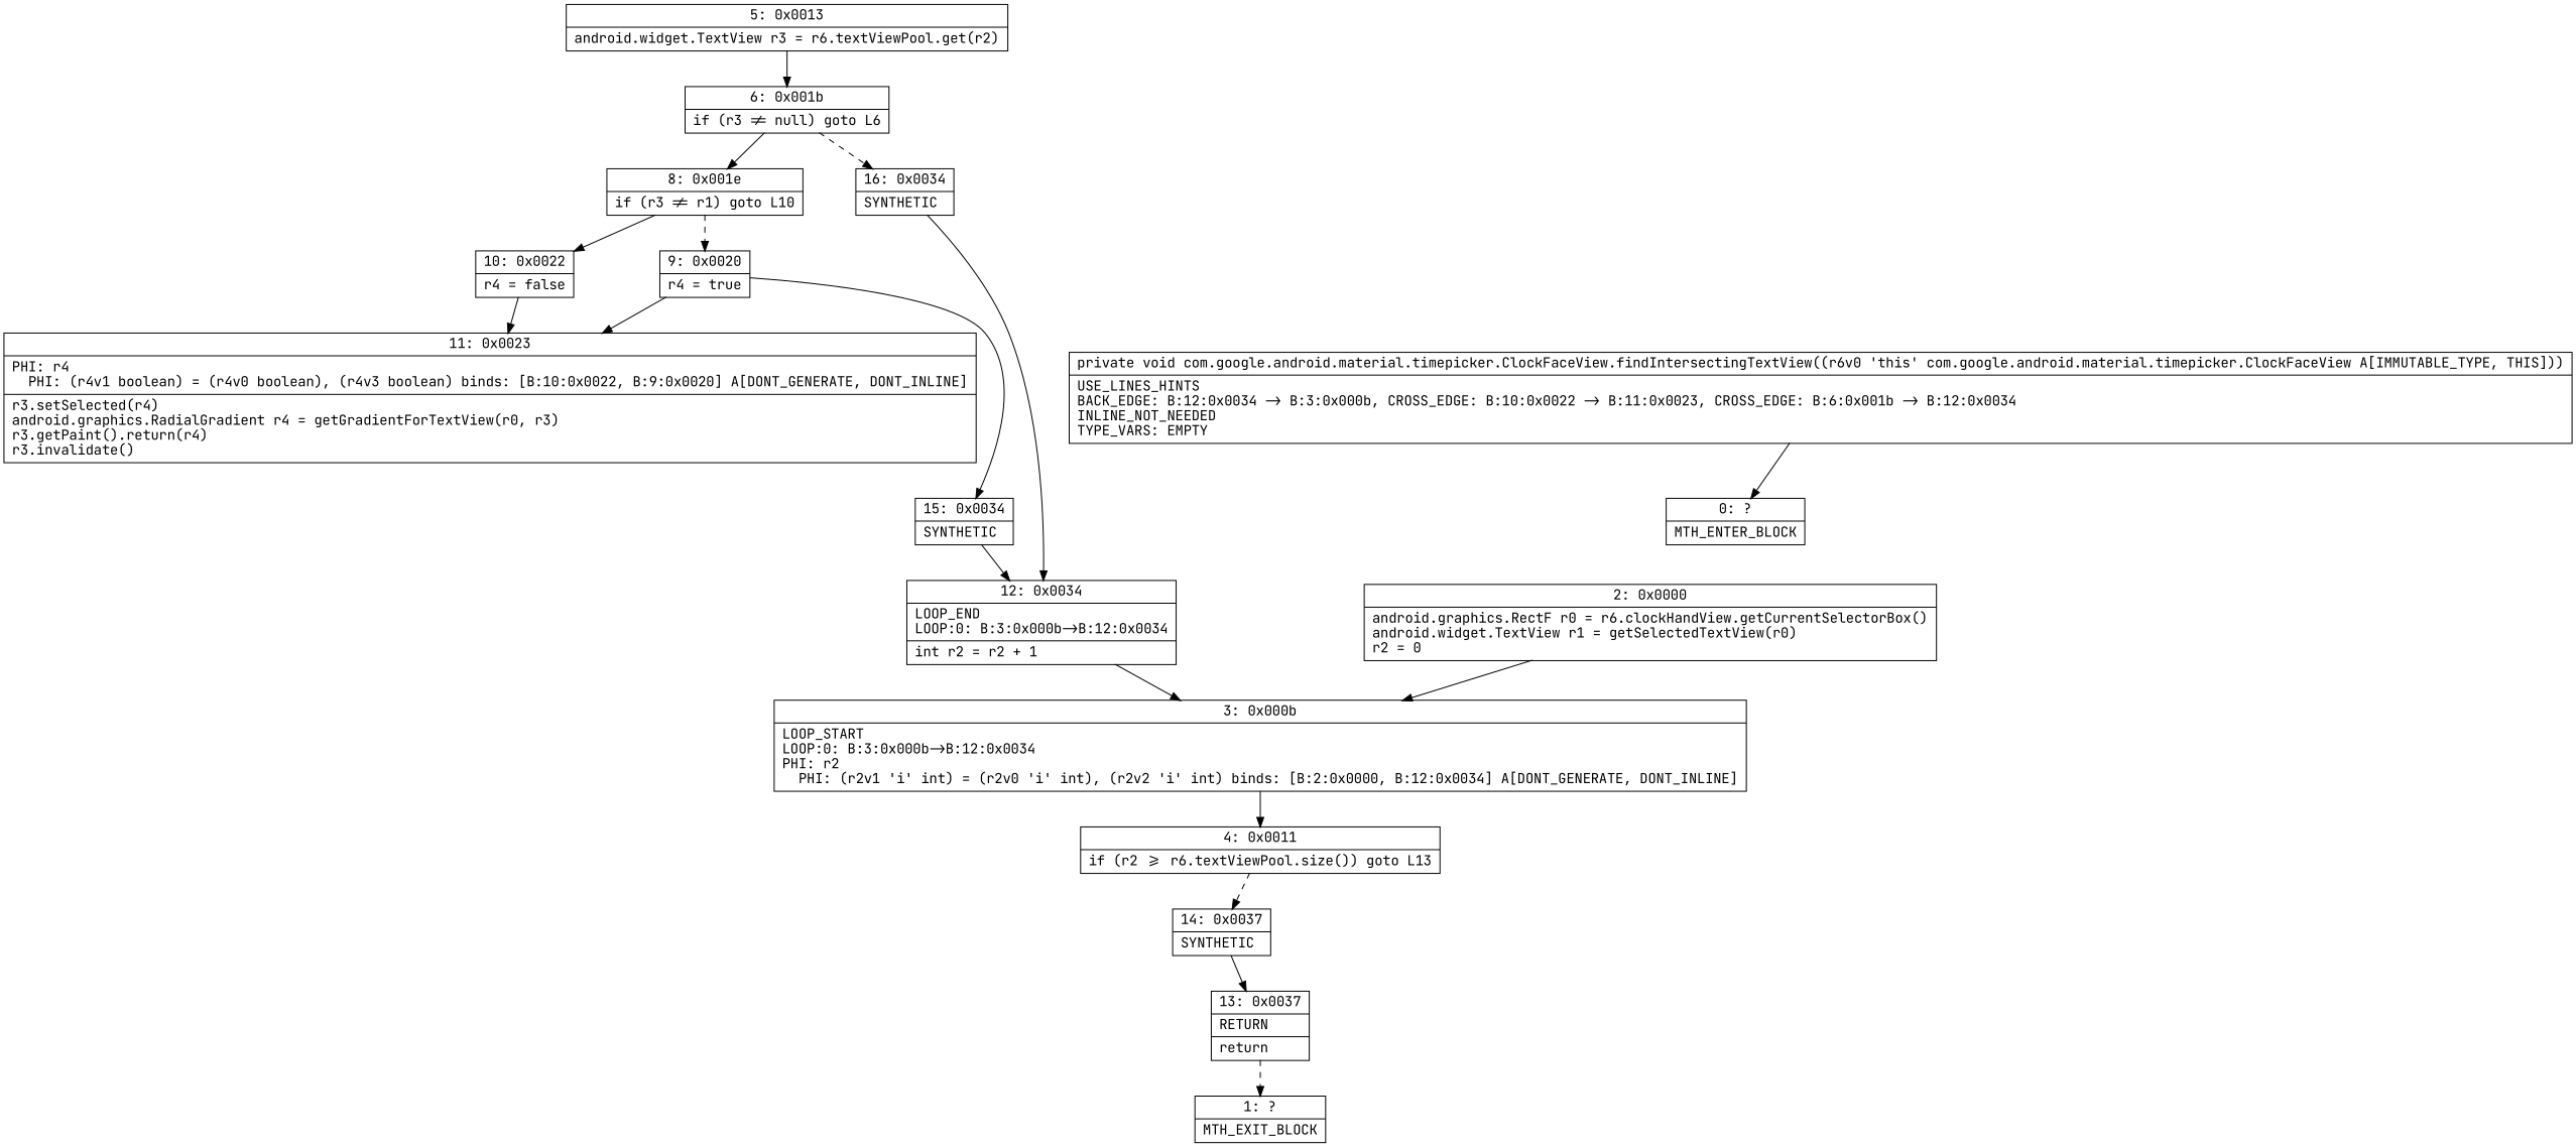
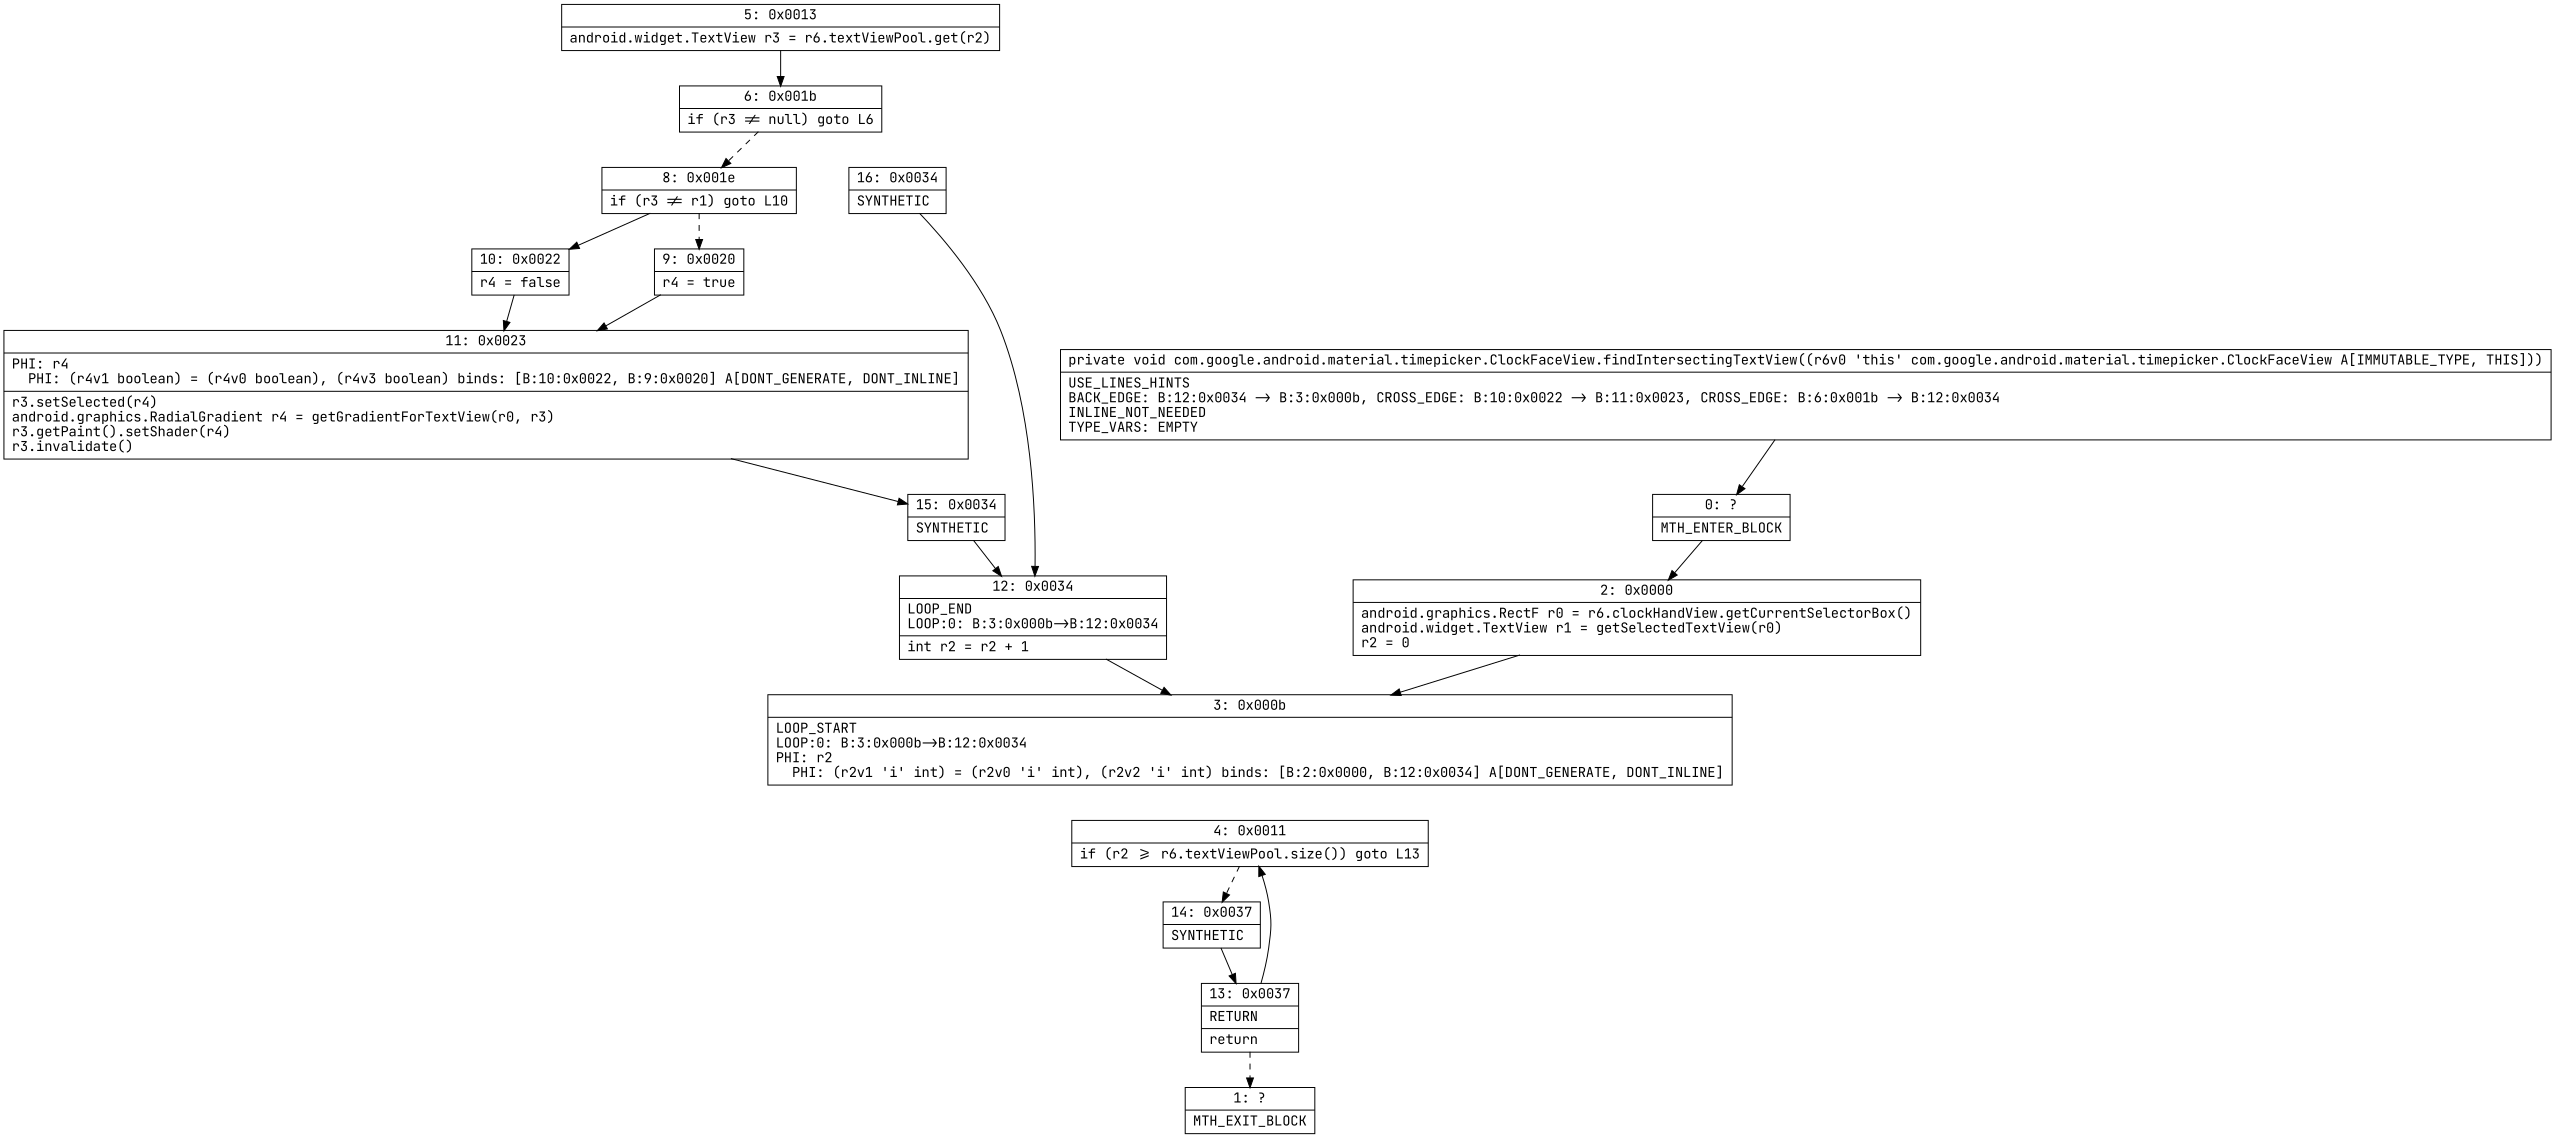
  digraph {
    fontname="JetBrains Mono"
    node [fontname="JetBrains Mono" shape=record]
    edge [fontname="JetBrains Mono"]
    n1 [label="{0\:\ ?|MTH_ENTER_BLOCK\l}"]
    n2 [label="{2\:\ 0x0000|android.graphics.RectF r0 = r6.clockHandView.getCurrentSelectorBox()\landroid.widget.TextView r1 = getSelectedTextView(r0)\lr2 = 0\l}"]
    n3 [label="{3\:\ 0x000b|LOOP_START\lLOOP:0: B:3:0x000b\-\>B:12:0x0034\lPHI: r2 \l  PHI: (r2v1 'i' int) = (r2v0 'i' int), (r2v2 'i' int) binds: [B:2:0x0000, B:12:0x0034] A[DONT_GENERATE, DONT_INLINE]\l}"]
    n4 [label="{4\:\ 0x0011|if (r2 \>= r6.textViewPool.size()) goto L13\l}"]
    n5 [label="{14\:\ 0x0037|SYNTHETIC\l}"]
    n6 [label="{5\:\ 0x0013|android.widget.TextView r3 = r6.textViewPool.get(r2)\l}"]
    n7 [label="{6\:\ 0x001b|if (r3 != null) goto L6\l}"]
    n8 [label="{13\:\ 0x0037|RETURN\l|return\l}"]
    n9 [label="{8\:\ 0x001e|if (r3 != r1) goto L10\l}"]
    n10 [label="{16\:\ 0x0034|SYNTHETIC\l}"]
    n11 [label="{9\:\ 0x0020|r4 = true\l}"]
    n12 [label="{10\:\ 0x0022|r4 = false\l}"]
    n13 [label="{12\:\ 0x0034|LOOP_END\lLOOP:0: B:3:0x000b\-\>B:12:0x0034\l|int r2 = r2 + 1\l}"]
-   n14 [label="{11\:\ 0x0023|PHI: r4 \l  PHI: (r4v1 boolean) = (r4v0 boolean), (r4v3 boolean) binds: [B:10:0x0022, B:9:0x0020] A[DONT_GENERATE, DONT_INLINE]\l|r3.setSelected(r4)\landroid.graphics.RadialGradient r4 = getGradientForTextView(r0, r3)\lr3.getPaint().return(r4)\lr3.invalidate()\l}"]
+   n14 [label="{11\:\ 0x0023|PHI: r4 \l  PHI: (r4v1 boolean) = (r4v0 boolean), (r4v3 boolean) binds: [B:10:0x0022, B:9:0x0020] A[DONT_GENERATE, DONT_INLINE]\l|r3.setSelected(r4)\landroid.graphics.RadialGradient r4 = getGradientForTextView(r0, r3)\lr3.getPaint().setShader(r4)\lr3.invalidate()\l}"]
    n15 [label="{15\:\ 0x0034|SYNTHETIC\l}"]
    n16 [label="{1\:\ ?|MTH_EXIT_BLOCK\l}"]
    n17 [label="{private void com.google.android.material.timepicker.ClockFaceView.findIntersectingTextView((r6v0 'this' com.google.android.material.timepicker.ClockFaceView A[IMMUTABLE_TYPE, THIS]))  | USE_LINES_HINTS\lBACK_EDGE: B:12:0x0034 \-\> B:3:0x000b, CROSS_EDGE: B:10:0x0022 \-\> B:11:0x0023, CROSS_EDGE: B:6:0x001b \-\> B:12:0x0034\lINLINE_NOT_NEEDED\lTYPE_VARS: EMPTY\l}"]
+   n1 -> n2
    n2 -> n3
-   n3 -> n4
+   n8 -> n4
    n4 -> n5 [style=dashed]
    n5 -> n8
    n6 -> n7
-   n7 -> n9
-   n7 -> n10 [style=dashed]
+   n7 -> n9 [style=dashed]
    n8 -> n16 [style=dashed]
    n9 -> n11 [style=dashed]
    n9 -> n12
    n10 -> n13
    n11 -> n14
    n12 -> n14
    n13 -> n3
-   n11 -> n15
+   n14 -> n15
    n15 -> n13
    n17 -> n1
  }
